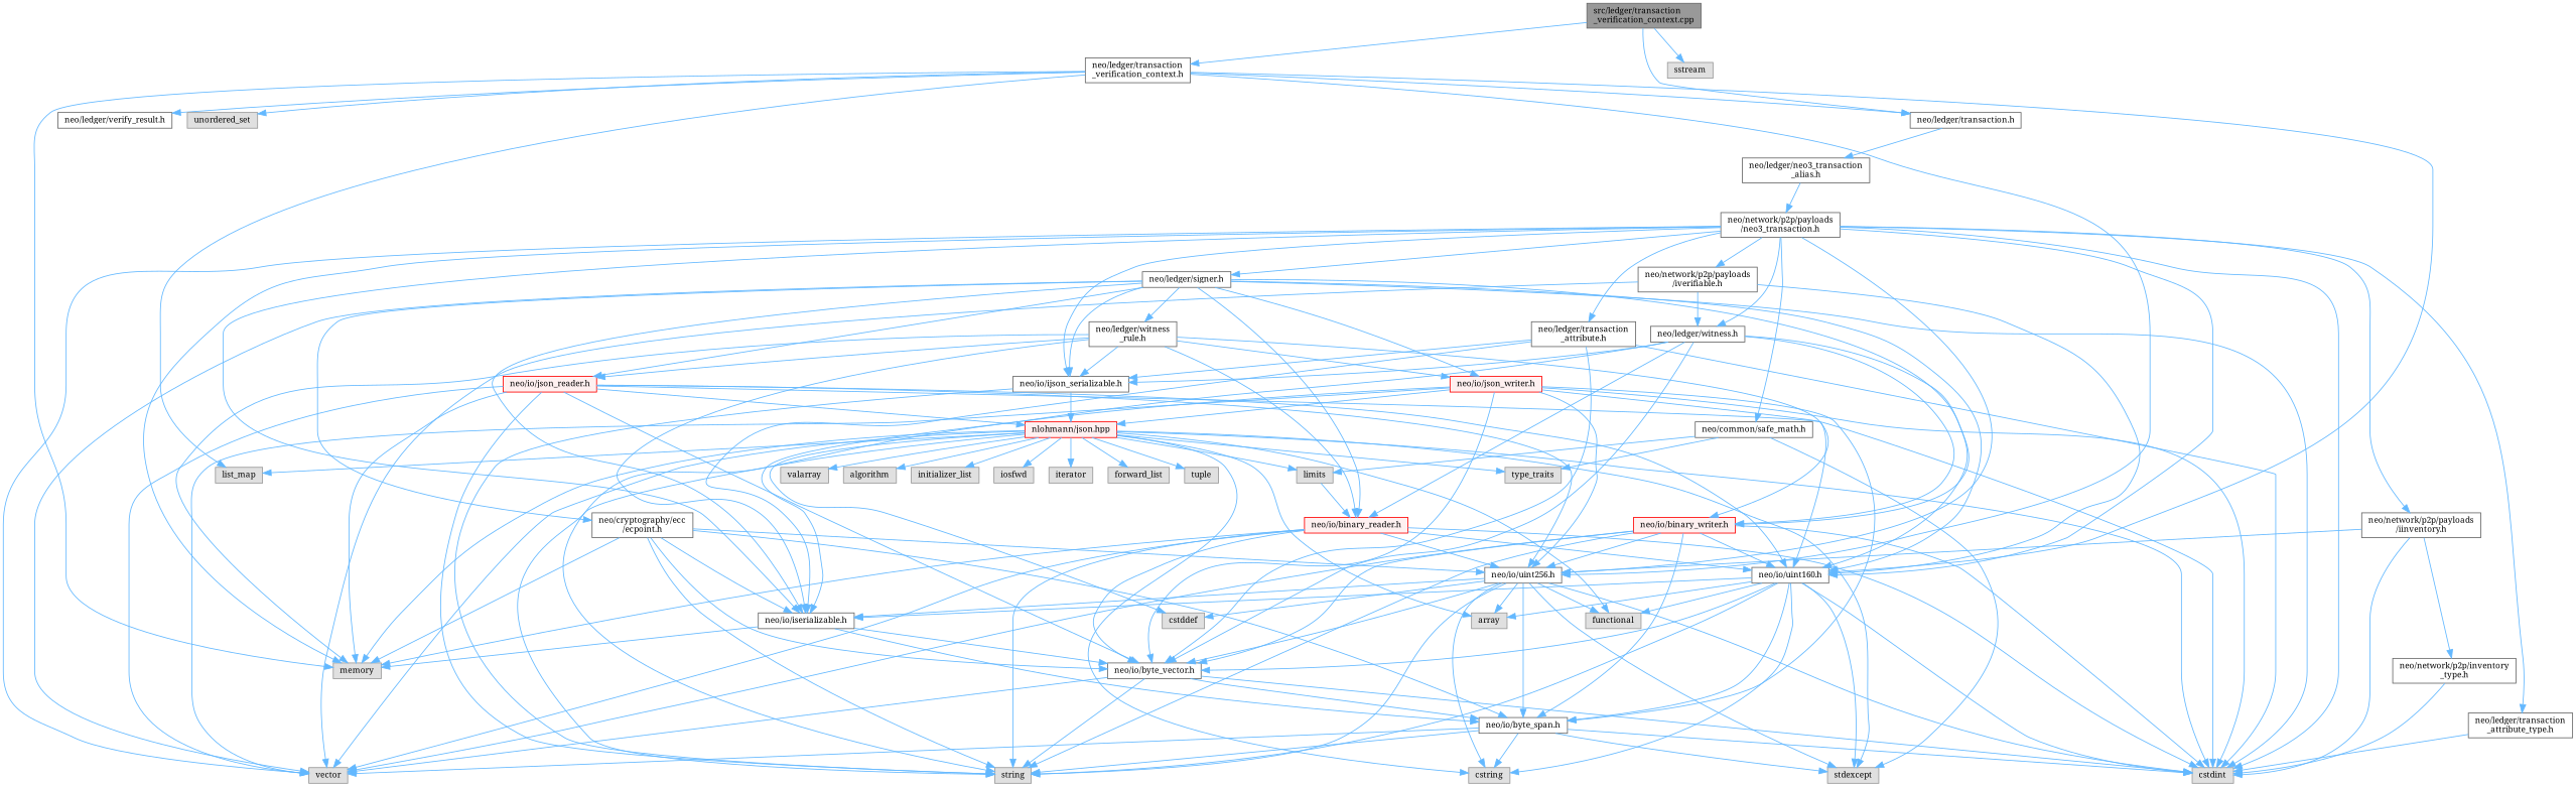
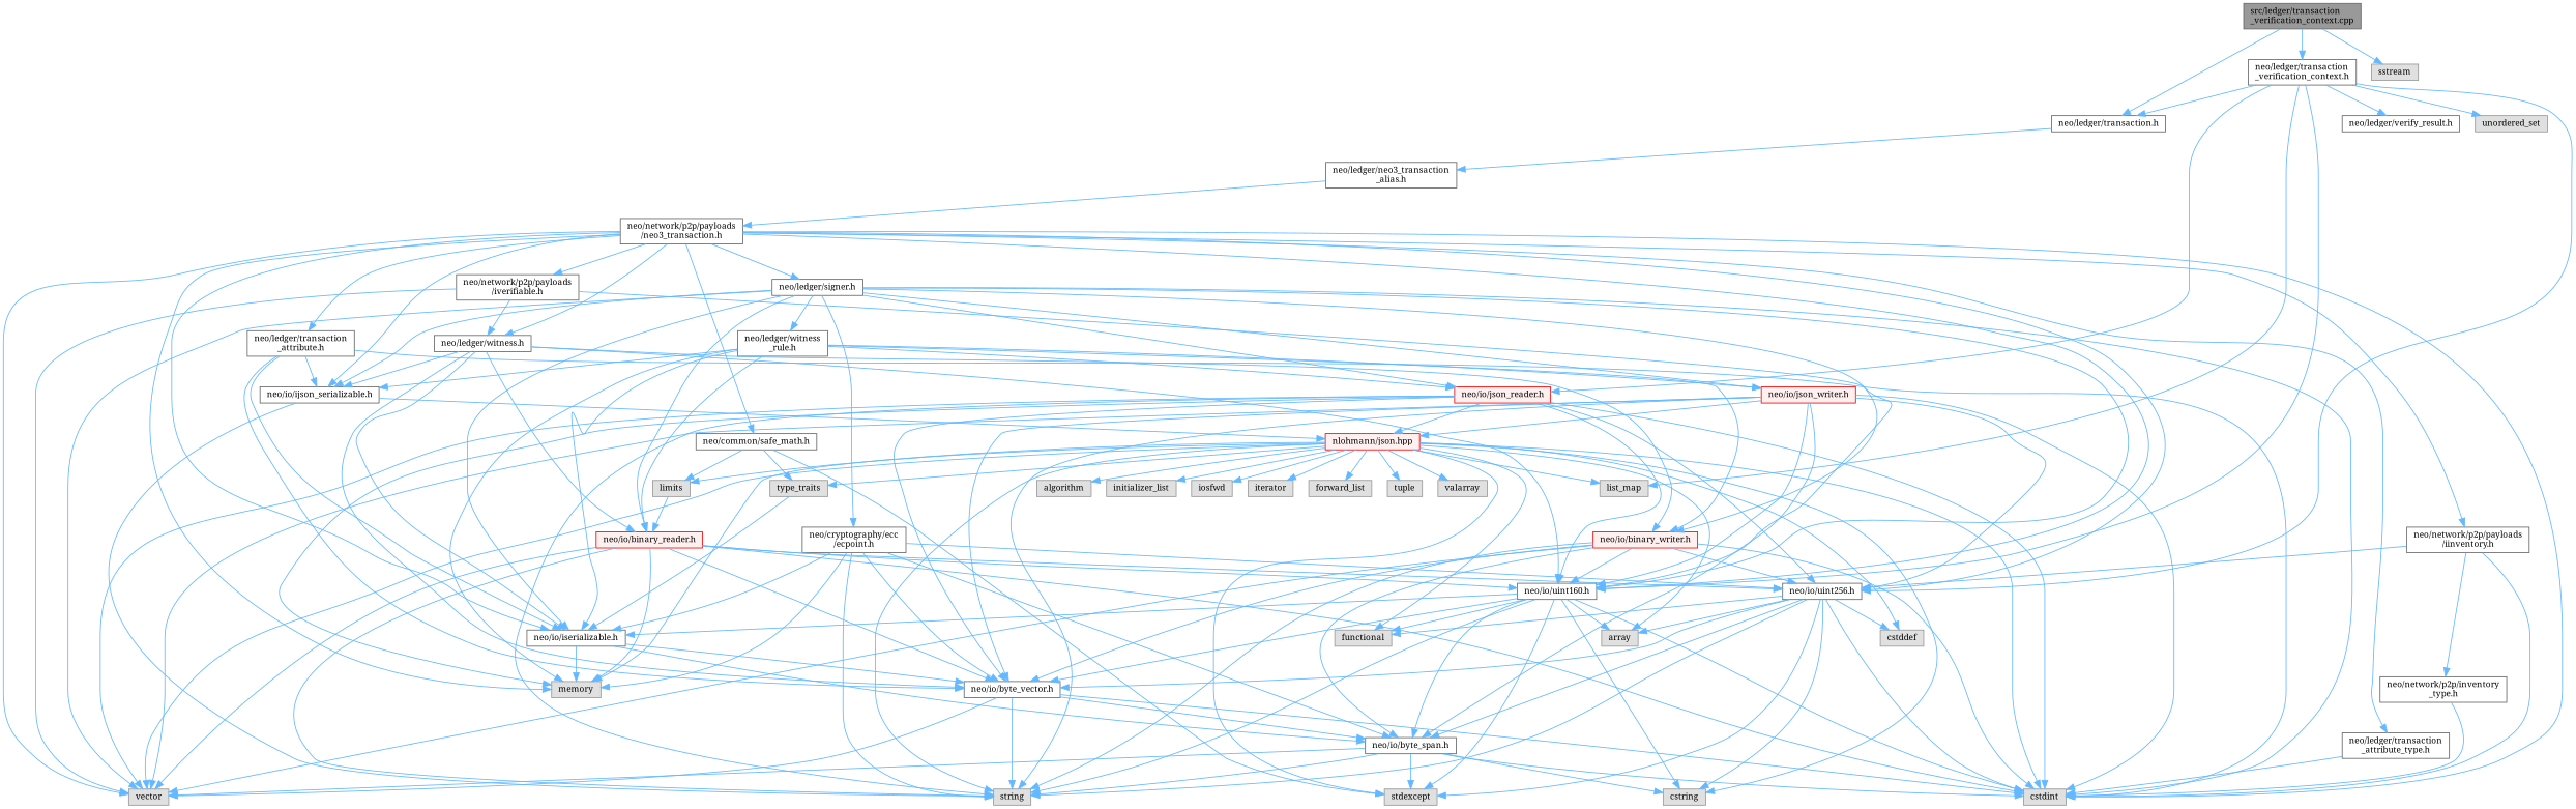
  digraph {
    fontname="Noto Serif"
    node [color=grey40 fillcolor=white fontname="Noto Serif" fontsize=10 shape=box style=filled]
    edge [color=steelblue1 fontname="Noto Serif" fontsize=10 labelfontname=Helvetica labelfontsize=10 style=solid]
    n1 [color=gray40 fillcolor=grey60 fontcolor=black height=0.2 label="src/ledger/transaction\l_verification_context.cpp" width=0.4]
    n2 [height=0.2 label="neo/ledger/transaction.h" width=0.4]
    n3 [height=0.2 label="neo/ledger/transaction\l_verification_context.h" width=0.4]
    n4 [color=grey60 fillcolor="#E0E0E0" height=0.2 label=sstream width=0.4]
    n5 [height=0.2 label="neo/ledger/neo3_transaction\l_alias.h" width=0.4]
    n6 [color=grey60 fillcolor="#E0E0E0" height=0.2 label=memory width=0.4]
    n7 [height=0.2 label="neo/io/uint160.h" width=0.4]
    n8 [height=0.2 label="neo/io/uint256.h" width=0.4]
    n9 [color=grey60 fillcolor="#E0E0E0" height=0.2 label=list_map width=0.4]
    n10 [height=0.2 label="neo/ledger/verify_result.h" width=0.4]
    n11 [color=grey60 fillcolor="#E0E0E0" height=0.2 label=unordered_set width=0.4]
    n12 [height=0.2 label="neo/network/p2p/payloads\l/neo3_transaction.h" width=0.4]
    n13 [height=0.2 label="neo/common/safe_math.h" width=0.4]
    n14 [height=0.2 label="neo/io/ijson_serializable.h" width=0.4]
    n15 [color=grey60 fillcolor="#E0E0E0" height=0.2 label=vector width=0.4]
    n16 [color=grey60 fillcolor="#E0E0E0" height=0.2 label=cstdint width=0.4]
    n17 [height=0.2 label="neo/io/iserializable.h" width=0.4]
    n18 [height=0.2 label="neo/ledger/signer.h" width=0.4]
    n19 [height=0.2 label="neo/ledger/transaction\l_attribute.h" width=0.4]
    n20 [height=0.2 label="neo/ledger/transaction\l_attribute_type.h" width=0.4]
    n21 [height=0.2 label="neo/ledger/witness.h" width=0.4]
    n22 [height=0.2 label="neo/network/p2p/payloads\l/iinventory.h" width=0.4]
    n23 [height=0.2 label="neo/network/p2p/payloads\l/iverifiable.h" width=0.4]
    n24 [color=grey60 fillcolor="#E0E0E0" height=0.2 label=limits width=0.4]
    n25 [color=grey60 fillcolor="#E0E0E0" height=0.2 label=stdexcept width=0.4]
    n26 [color=grey60 fillcolor="#E0E0E0" height=0.2 label=type_traits width=0.4]
    n27 [color=red fillcolor="#FFF0F0" height=0.2 label="nlohmann/json.hpp" width=0.4]
    n28 [color=grey60 fillcolor="#E0E0E0" height=0.2 label=string width=0.4]
    n29 [height=0.2 label="neo/io/byte_span.h" width=0.4]
    n30 [height=0.2 label="neo/io/byte_vector.h" width=0.4]
    n31 [color=grey60 fillcolor="#E0E0E0" height=0.2 label=functional width=0.4]
    n32 [color=grey60 fillcolor="#E0E0E0" height=0.2 label=array width=0.4]
    n33 [color=grey60 fillcolor="#E0E0E0" height=0.2 label=cstring width=0.4]
    n34 [color=grey60 fillcolor="#E0E0E0" height=0.2 label=cstddef width=0.4]
    n35 [height=0.2 label="neo/cryptography/ecc\l/ecpoint.h" width=0.4]
    n36 [color=red fillcolor="#FFF0F0" height=0.2 label="neo/io/binary_reader.h" width=0.4]
    n37 [color=red fillcolor="#FFF0F0" height=0.2 label="neo/io/binary_writer.h" width=0.4]
    n38 [color=red fillcolor="#FFF0F0" height=0.2 label="neo/io/json_reader.h" width=0.4]
    n39 [color=red fillcolor="#FFF0F0" height=0.2 label="neo/io/json_writer.h" width=0.4]
    n40 [height=0.2 label="neo/ledger/witness\l_rule.h" width=0.4]
    n41 [height=0.2 label="neo/network/p2p/inventory\l_type.h" width=0.4]
    n42 [color=grey60 fillcolor="#E0E0E0" height=0.2 label=algorithm width=0.4]
    n43 [color=grey60 fillcolor="#E0E0E0" height=0.2 label=initializer_list width=0.4]
    n44 [color=grey60 fillcolor="#E0E0E0" height=0.2 label=iosfwd width=0.4]
    n45 [color=grey60 fillcolor="#E0E0E0" height=0.2 label=iterator width=0.4]
    n46 [color=grey60 fillcolor="#E0E0E0" height=0.2 label=forward_list width=0.4]
    n47 [color=grey60 fillcolor="#E0E0E0" height=0.2 label=tuple width=0.4]
    n48 [color=grey60 fillcolor="#E0E0E0" height=0.2 label=valarray width=0.4]
    n1 -> n2
    n1 -> n3
    n1 -> n4
    n2 -> n5
    n3 -> n2
-   n3 -> n6
+   n3 -> n38
    n3 -> n7
    n3 -> n8
    n3 -> n9
    n3 -> n10
    n3 -> n11
    n5 -> n12
    n7 -> n16
    n7 -> n17
    n7 -> n25
    n7 -> n28
    n7 -> n29
    n7 -> n30
    n7 -> n31
    n7 -> n32
    n7 -> n33
    n8 -> n16
-   n8 -> n17
+   n26 -> n17
    n8 -> n25
    n8 -> n28
    n8 -> n29
    n8 -> n30
    n8 -> n31
    n8 -> n32
    n8 -> n33
    n8 -> n34
    n12 -> n6
    n12 -> n7
    n12 -> n8
    n12 -> n13
    n12 -> n14
    n12 -> n15
    n12 -> n16
    n12 -> n17
    n12 -> n18
    n12 -> n19
    n12 -> n20
    n12 -> n21
    n12 -> n22
    n12 -> n23
    n13 -> n24
    n13 -> n25
    n13 -> n26
    n14 -> n27
    n14 -> n28
    n17 -> n6
    n17 -> n29
    n17 -> n30
    n18 -> n7
    n18 -> n14
    n18 -> n15
    n18 -> n16
    n18 -> n17
    n18 -> n35
    n18 -> n36
    n18 -> n37
    n18 -> n38
    n18 -> n39
    n18 -> n40
    n19 -> n14
    n19 -> n16
    n19 -> n17
    n19 -> n30
    n20 -> n16
    n21 -> n7
    n21 -> n14
    n21 -> n17
    n21 -> n30
    n21 -> n36
    n21 -> n37
    n22 -> n8
    n22 -> n16
    n22 -> n41
    n23 -> n7
    n23 -> n15
    n23 -> n21
    n24 -> n36
    n27 -> n6
    n27 -> n9
    n27 -> n15
    n27 -> n16
    n27 -> n24
    n27 -> n25
    n27 -> n26
    n27 -> n28
    n27 -> n31
    n27 -> n32
    n27 -> n33
    n27 -> n34
    n27 -> n42
    n27 -> n43
    n27 -> n44
    n27 -> n45
    n27 -> n46
    n27 -> n47
    n27 -> n48
    n29 -> n15
    n29 -> n16
    n29 -> n25
    n29 -> n28
    n29 -> n33
    n30 -> n15
    n30 -> n16
    n30 -> n28
    n30 -> n29
    n35 -> n6
    n35 -> n8
    n35 -> n17
    n35 -> n28
    n35 -> n29
    n35 -> n30
    n36 -> n6
    n36 -> n7
    n36 -> n8
    n36 -> n15
    n36 -> n16
    n36 -> n28
    n36 -> n30
    n37 -> n7
    n37 -> n8
    n37 -> n15
    n37 -> n16
    n37 -> n28
    n37 -> n29
    n37 -> n30
    n38 -> n6
    n38 -> n7
    n38 -> n8
    n38 -> n15
    n38 -> n16
    n38 -> n27
    n38 -> n28
    n38 -> n30
    n39 -> n7
    n39 -> n8
    n39 -> n15
    n39 -> n16
    n39 -> n27
    n39 -> n28
    n39 -> n29
    n39 -> n30
    n40 -> n6
    n40 -> n14
    n40 -> n17
    n40 -> n36
    n40 -> n37
    n40 -> n38
    n40 -> n39
    n41 -> n16
  }
